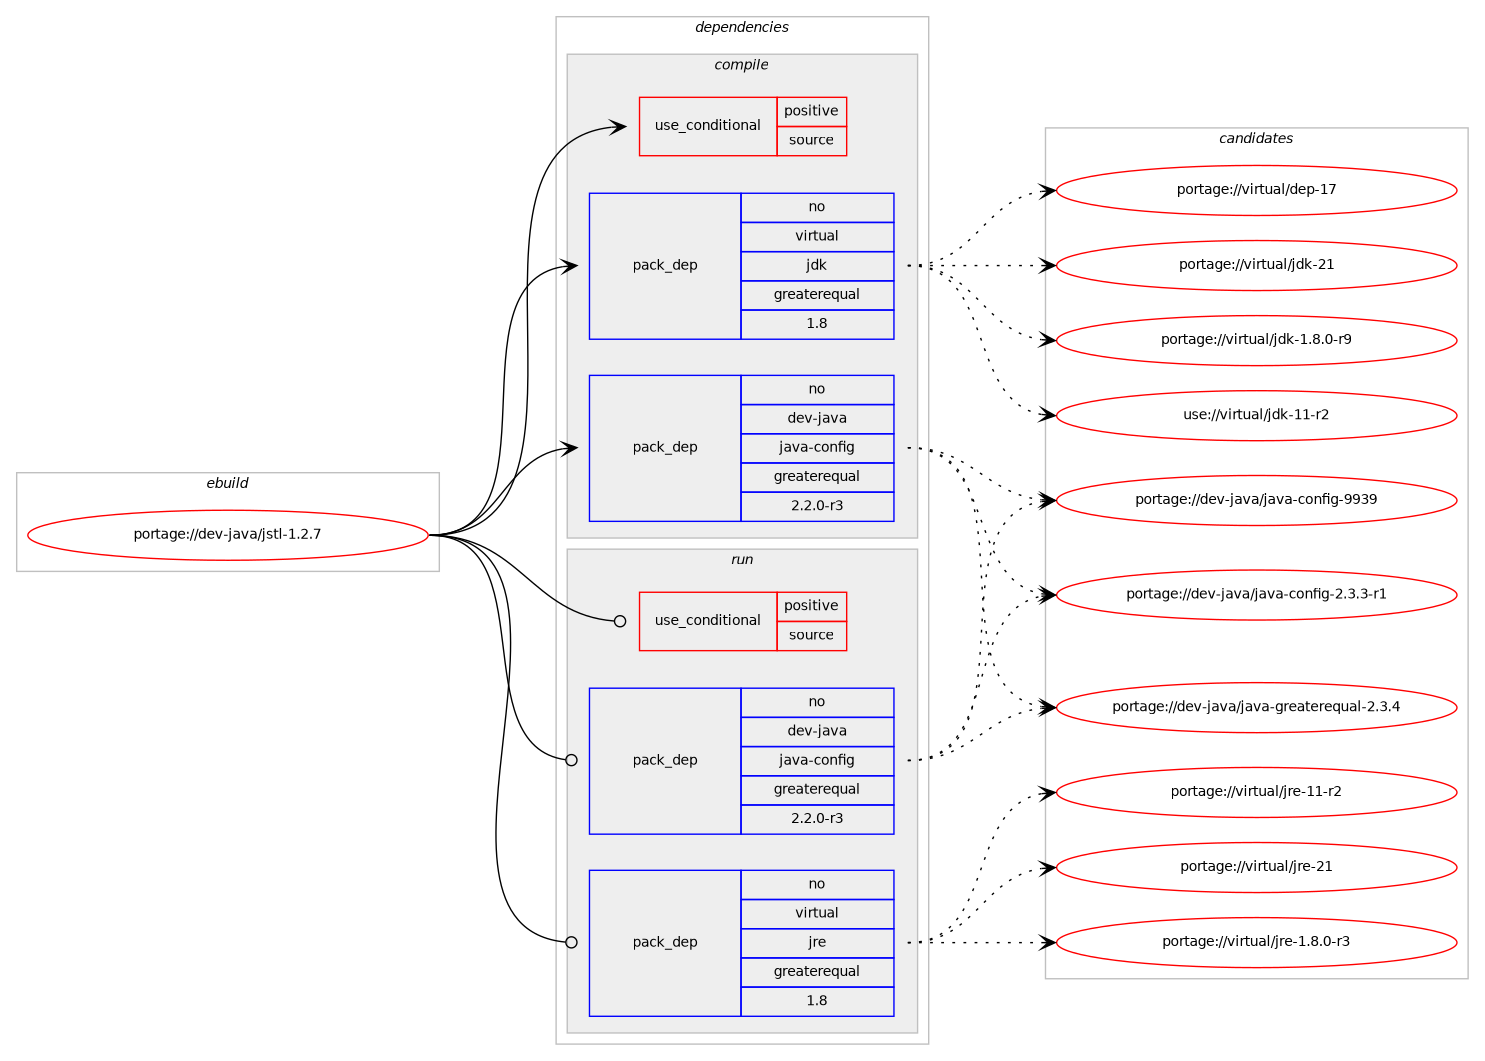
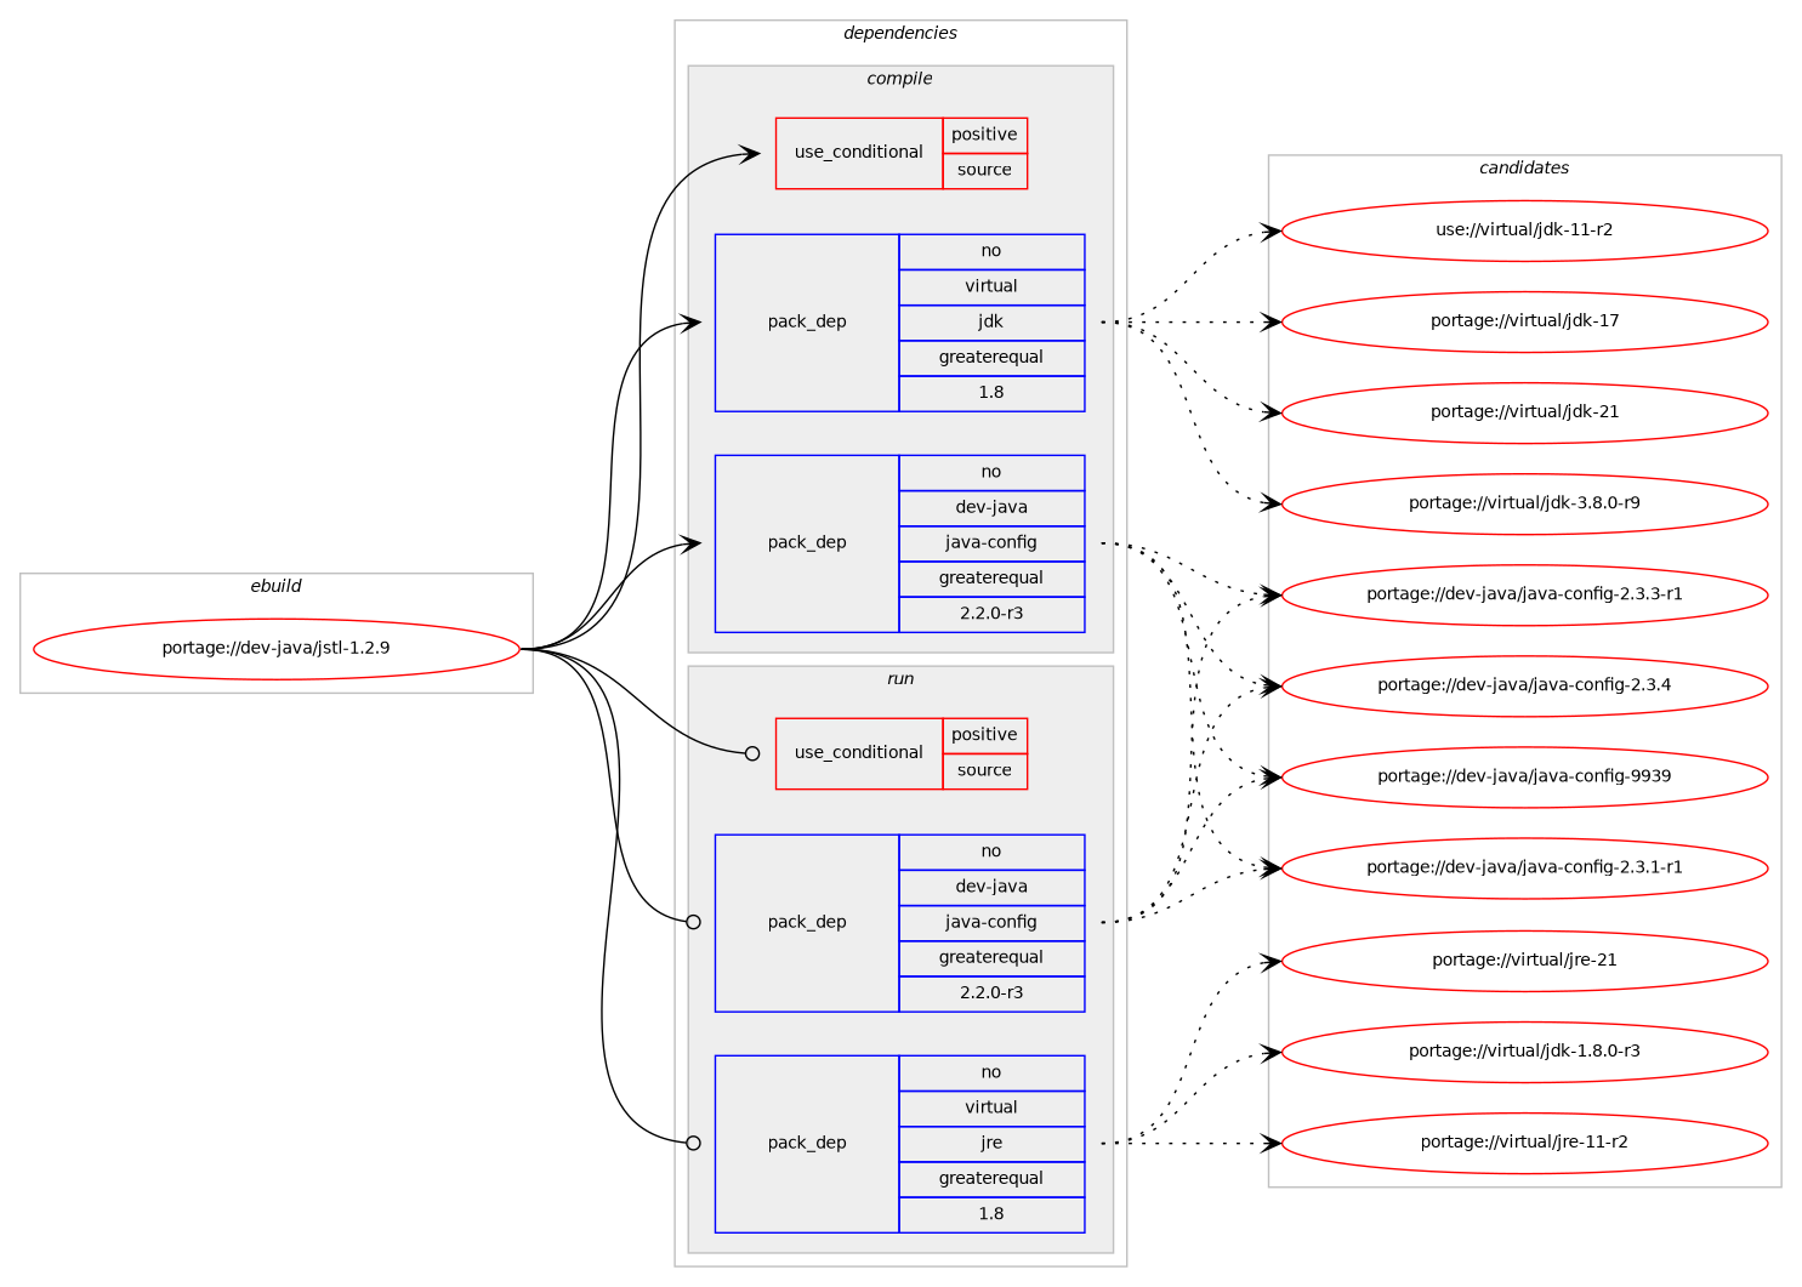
  digraph {
    compound=true
    concentrate=true
    fontname=Helvetica
    fontsize=10
    newrank=true
    rankdir=LR
    ranksep=1.5
    node [color=red fontname=Helvetica fontsize=10]
    edge [arrowhead=vee headport=w style=dotted tailport=e weight=100]
-   n1 [label="portage://dev-java/jstl-1.2.7" width=4]
+   n1 [label="portage://dev-java/jstl-1.2.9" width=4]
    n2 [label=<<TABLE BORDER="0" CELLBORDER="1" CELLSPACING="0" CELLPADDING="4"><TR><TD ROWSPAN="3" CELLPADDING="10">use_conditional</TD></TR><TR><TD>positive</TD></TR><TR><TD>source</TD></TR></TABLE>> shape=none]
    n3 [color=blue label=<<TABLE BORDER="0" CELLBORDER="1" CELLSPACING="0" CELLPADDING="4" WIDTH="220"><TR><TD ROWSPAN="6" CELLPADDING="30">pack_dep</TD></TR><TR><TD WIDTH="110">no</TD></TR><TR><TD>dev-java</TD></TR><TR><TD>java-config</TD></TR><TR><TD>greaterequal</TD></TR><TR><TD>2.2.0-r3</TD></TR></TABLE>> shape=none]
    n4 [color=blue label=<<TABLE BORDER="0" CELLBORDER="1" CELLSPACING="0" CELLPADDING="4" WIDTH="220"><TR><TD ROWSPAN="6" CELLPADDING="30">pack_dep</TD></TR><TR><TD WIDTH="110">no</TD></TR><TR><TD>virtual</TD></TR><TR><TD>jdk</TD></TR><TR><TD>greaterequal</TD></TR><TR><TD>1.8</TD></TR></TABLE>> shape=none]
    n5 [label=<<TABLE BORDER="0" CELLBORDER="1" CELLSPACING="0" CELLPADDING="4"><TR><TD ROWSPAN="3" CELLPADDING="10">use_conditional</TD></TR><TR><TD>positive</TD></TR><TR><TD>source</TD></TR></TABLE>> shape=none]
    n6 [color=blue label=<<TABLE BORDER="0" CELLBORDER="1" CELLSPACING="0" CELLPADDING="4" WIDTH="220"><TR><TD ROWSPAN="6" CELLPADDING="30">pack_dep</TD></TR><TR><TD WIDTH="110">no</TD></TR><TR><TD>dev-java</TD></TR><TR><TD>java-config</TD></TR><TR><TD>greaterequal</TD></TR><TR><TD>2.2.0-r3</TD></TR></TABLE>> shape=none]
    n7 [color=blue label=<<TABLE BORDER="0" CELLBORDER="1" CELLSPACING="0" CELLPADDING="4" WIDTH="220"><TR><TD ROWSPAN="6" CELLPADDING="30">pack_dep</TD></TR><TR><TD WIDTH="110">no</TD></TR><TR><TD>virtual</TD></TR><TR><TD>jre</TD></TR><TR><TD>greaterequal</TD></TR><TR><TD>1.8</TD></TR></TABLE>> shape=none]
+   n8 [label="portage://dev-java/java-config-2.3.1-r1" width=4]
    n9 [label="portage://dev-java/java-config-2.3.3-r1" width=4]
-   n10 [label="portage://dev-java/java-greaterequal-2.3.4" width=4]
+   n10 [label="portage://dev-java/java-config-2.3.4" width=4]
    n11 [label="portage://dev-java/java-config-9939" width=4]
-   n12 [label="portage://virtual/jdk-1.8.0-r9" width=4]
+   n12 [label="portage://virtual/jdk-3.8.0-r9" width=4]
    n13 [label="use://virtual/jdk-11-r2" width=4]
-   n14 [label="portage://virtual/dep-17" width=4]
+   n14 [label="portage://virtual/jdk-17" width=4]
    n15 [label="portage://virtual/jdk-21" width=4]
-   n16 [label="portage://virtual/jre-1.8.0-r3" width=4]
+   n16 [label="portage://virtual/jdk-1.8.0-r3" width=4]
    n17 [label="portage://virtual/jre-11-r2" width=4]
    n18 [label="portage://virtual/jre-21" width=4]
    subgraph cluster_1 {
      color=gray
      label=<<i>ebuild</i>>
      rank=same
      n1
    }
    subgraph cluster_2 {
      color=gray
      label=<<i>dependencies</i>>
      subgraph cluster_3 {
        color=gray
        fillcolor="#eeeeee"
        label=<<i>compile</i>>
        style=filled
        subgraph sub_4 {
          color=gray
          fillcolor="#eeeeee"
          label=<<i>compile</i>>
          style=filled
          n2
        }
        subgraph sub_5 {
          color=gray
          fillcolor="#eeeeee"
          label=<<i>compile</i>>
          style=filled
          n3
        }
        subgraph sub_6 {
          color=gray
          fillcolor="#eeeeee"
          label=<<i>compile</i>>
          style=filled
          n4
        }
      }
      subgraph cluster_7 {
        color=gray
        fillcolor="#eeeeee"
        label=<<i>compile and run</i>>
        style=filled
      }
      subgraph cluster_8 {
        color=gray
        fillcolor="#eeeeee"
        label=<<i>run</i>>
        style=filled
        subgraph sub_9 {
          color=gray
          fillcolor="#eeeeee"
          label=<<i>run</i>>
          style=filled
          n5
        }
        subgraph sub_10 {
          color=gray
          fillcolor="#eeeeee"
          label=<<i>run</i>>
          style=filled
          n6
        }
        subgraph sub_11 {
          color=gray
          fillcolor="#eeeeee"
          label=<<i>run</i>>
          style=filled
          n7
        }
      }
    }
    subgraph cluster_12 {
      color=gray
      label=<<i>candidates</i>>
      rank=same
      subgraph sub_13 {
        color=black
        label=<<i>candidates</i>>
        nodesep=1
        rank=same
+       n8
        n9
        n10
        n11
      }
      subgraph sub_14 {
        color=black
        label=<<i>candidates</i>>
        nodesep=1
        rank=same
        n12
        n13
        n14
        n15
      }
      subgraph sub_15 {
        color=black
        label=<<i>candidates</i>>
        nodesep=1
        rank=same
+       n8
        n9
        n10
        n11
      }
      subgraph sub_16 {
        color=black
        label=<<i>candidates</i>>
        nodesep=1
        rank=same
        n16
        n17
        n18
      }
    }
    n1 -> n2 [style=solid weight=20]
    n1 -> n3 [style=solid weight=20]
    n1 -> n4 [style=solid weight=20]
    n1 -> n5 [arrowhead=odot style=solid weight=20]
    n1 -> n6 [arrowhead=odot style=solid weight=20]
    n1 -> n7 [arrowhead=odot style=solid weight=20]
+   n3 -> n8
    n3 -> n9
    n3 -> n10
    n3 -> n11
    n4 -> n12
    n4 -> n13
    n4 -> n14
    n4 -> n15
+   n6 -> n8
    n6 -> n9
    n6 -> n10
    n6 -> n11
    n7 -> n16
    n7 -> n17
    n7 -> n18
  }
